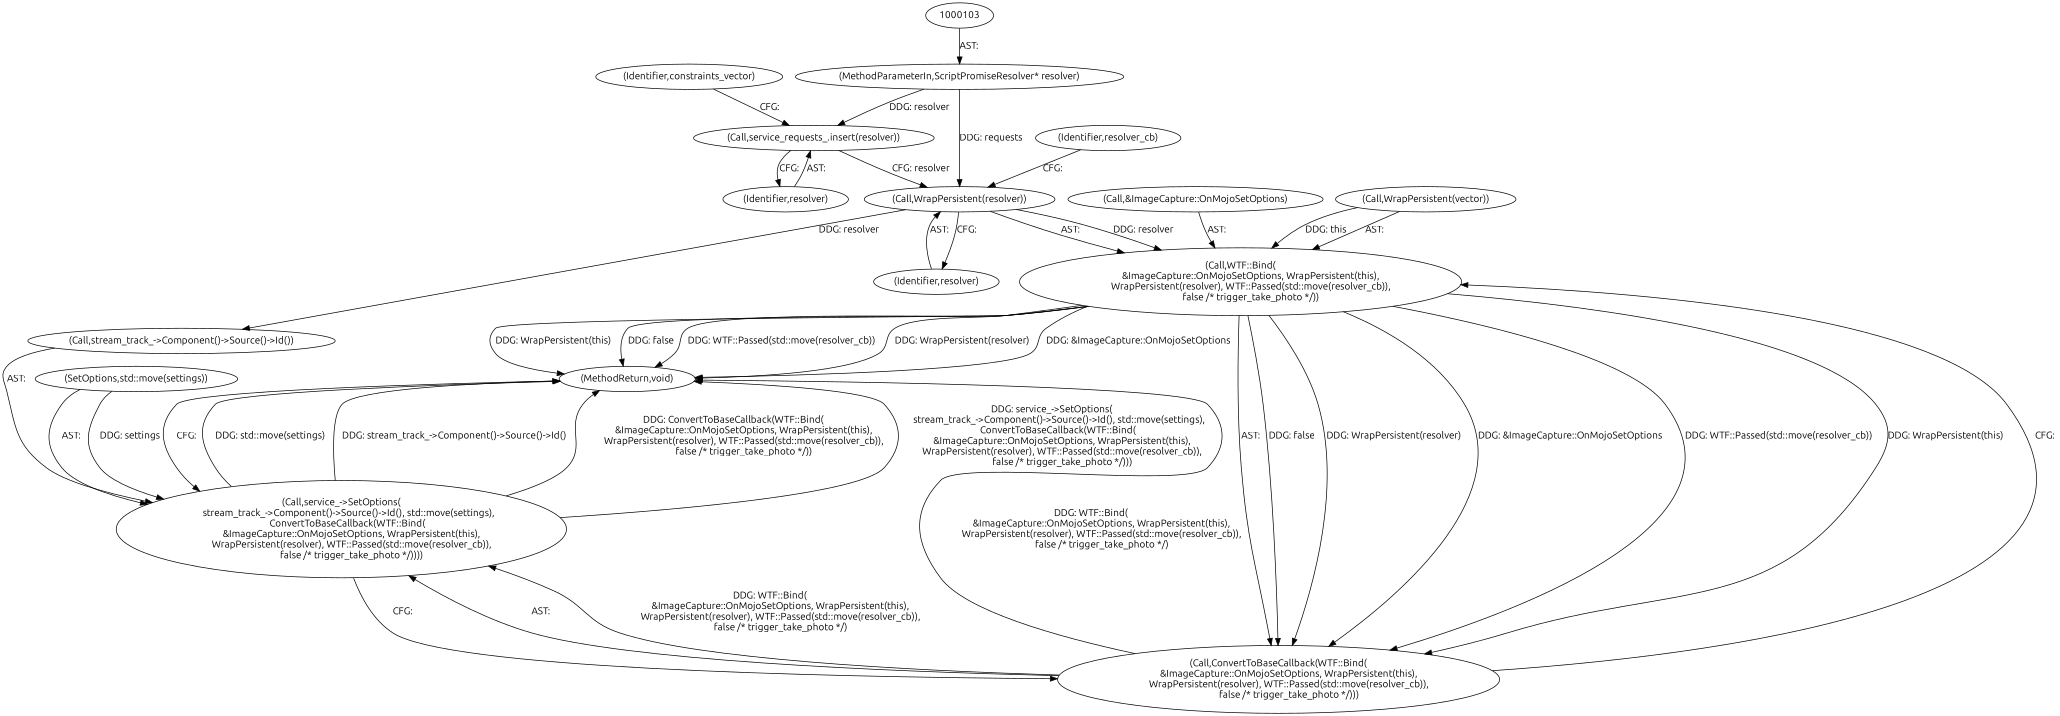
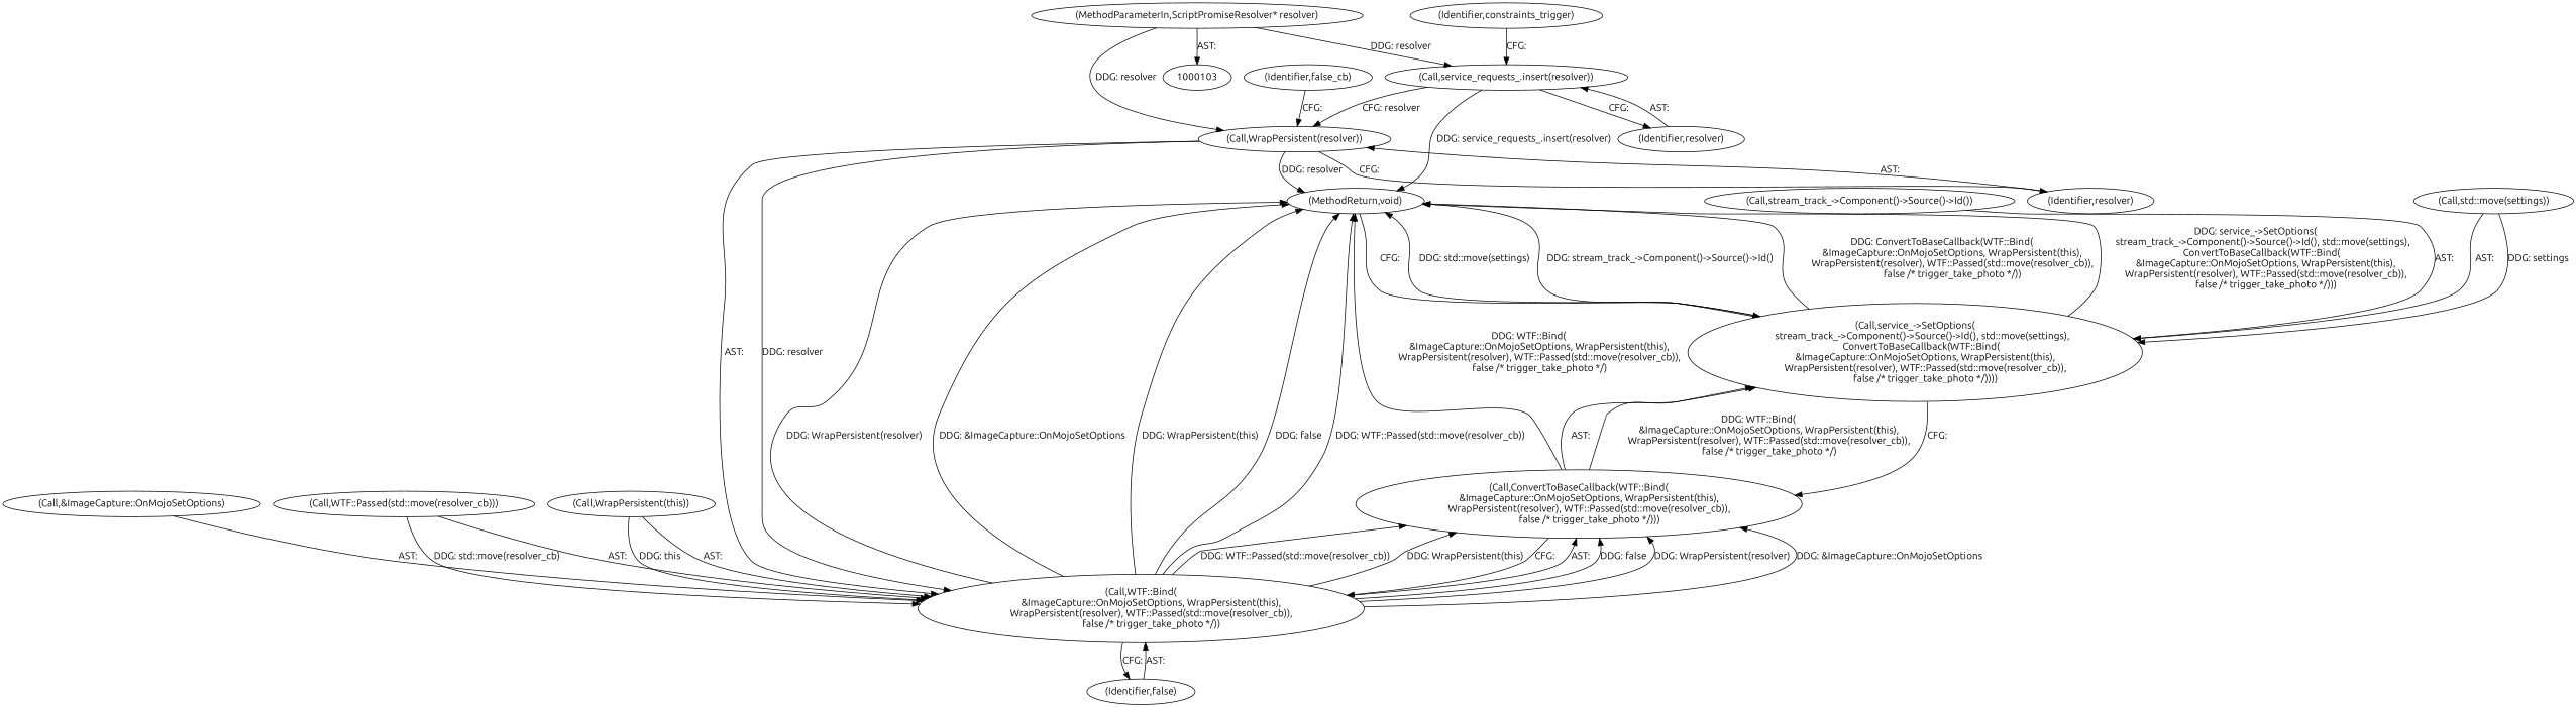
  digraph {
    fontname=Ubuntu
    node [fontname=Ubuntu]
    edge [fontname=Ubuntu]
    n1 [label="(Call,service_requests_.insert(resolver))"]
    n2 [label="(Call,WrapPersistent(resolver))"]
    n3 [label="(Identifier,resolver)"]
    n4 [label="(MethodReturn,void)"]
    n5 [label="(Call,WTF::Bind(\n          &ImageCapture::OnMojoSetOptions, WrapPersistent(this),\n          WrapPersistent(resolver), WTF::Passed(std::move(resolver_cb)),\n          false /* trigger_take_photo */))"]
    n6 [label="(Identifier,resolver)"]
    n7 [label="(Call,service_->SetOptions(\n       stream_track_->Component()->Source()->Id(), std::move(settings),\n      ConvertToBaseCallback(WTF::Bind(\n          &ImageCapture::OnMojoSetOptions, WrapPersistent(this),\n          WrapPersistent(resolver), WTF::Passed(std::move(resolver_cb)),\n          false /* trigger_take_photo */))))"]
    n8 [label="(MethodParameterIn,ScriptPromiseResolver* resolver)"]
    1000103
    n10 [label="(Call,ConvertToBaseCallback(WTF::Bind(\n          &ImageCapture::OnMojoSetOptions, WrapPersistent(this),\n          WrapPersistent(resolver), WTF::Passed(std::move(resolver_cb)),\n          false /* trigger_take_photo */)))"]
-   n12 [label="(Identifier,resolver_cb)"]
+   n11 [label="(Identifier,false)"]
+   n12 [label="(Identifier,false_cb)"]
    n13 [label="(Call,&ImageCapture::OnMojoSetOptions)"]
+   n14 [label="(Call,WTF::Passed(std::move(resolver_cb)))"]
    n15 [label="(Call,stream_track_->Component()->Source()->Id())"]
-   n16 [label="(Identifier,constraints_vector)"]
-   n17 [label="(Call,WrapPersistent(vector))"]
-   n18 [label="(SetOptions,std::move(settings))"]
+   n16 [label="(Identifier,constraints_trigger)"]
+   n17 [label="(Call,WrapPersistent(this))"]
+   n18 [label="(Call,std::move(settings))"]
    n1 -> n2 [label="CFG: resolver"]
    n1 -> n3 [label="CFG: "]
-   n2 -> n15 [label="DDG: resolver"]
+   n1 -> n4 [label="DDG: service_requests_.insert(resolver)"]
+   n2 -> n4 [label="DDG: resolver"]
    n2 -> n5 [label="AST: "]
    n2 -> n5 [label="DDG: resolver"]
    n2 -> n6 [label="CFG: "]
    n3 -> n1 [label="AST: "]
    n4 -> n7 [label="CFG: "]
    n5 -> n4 [label="DDG: WrapPersistent(resolver)"]
    n5 -> n4 [label="DDG: &ImageCapture::OnMojoSetOptions"]
    n5 -> n4 [label="DDG: WrapPersistent(this)"]
    n5 -> n4 [label="DDG: false"]
    n5 -> n4 [label="DDG: WTF::Passed(std::move(resolver_cb))"]
    n5 -> n10 [label="AST: "]
    n5 -> n10 [label="DDG: false"]
    n5 -> n10 [label="DDG: WrapPersistent(resolver)"]
    n5 -> n10 [label="DDG: &ImageCapture::OnMojoSetOptions"]
    n5 -> n10 [label="DDG: WTF::Passed(std::move(resolver_cb))"]
    n5 -> n10 [label="DDG: WrapPersistent(this)"]
+   n5 -> n11 [label="CFG: "]
    n6 -> n2 [label="AST: "]
    n7 -> n4 [label="DDG: std::move(settings)"]
    n7 -> n4 [label="DDG: stream_track_->Component()->Source()->Id()"]
    n7 -> n4 [label="DDG: ConvertToBaseCallback(WTF::Bind(\n          &ImageCapture::OnMojoSetOptions, WrapPersistent(this),\n          WrapPersistent(resolver), WTF::Passed(std::move(resolver_cb)),\n          false /* trigger_take_photo */))"]
    n7 -> n4 [label="DDG: service_->SetOptions(\n       stream_track_->Component()->Source()->Id(), std::move(settings),\n      ConvertToBaseCallback(WTF::Bind(\n          &ImageCapture::OnMojoSetOptions, WrapPersistent(this),\n          WrapPersistent(resolver), WTF::Passed(std::move(resolver_cb)),\n          false /* trigger_take_photo */)))"]
    n7 -> n10 [label="CFG: "]
    n8 -> n1 [label="DDG: resolver"]
-   n8 -> n2 [label="DDG: requests"]
-   1000103 -> n8 [label="AST: "]
+   n8 -> n2 [label="DDG: resolver"]
+   n8 -> 1000103 [label="AST: "]
    n10 -> n4 [label="DDG: WTF::Bind(\n          &ImageCapture::OnMojoSetOptions, WrapPersistent(this),\n          WrapPersistent(resolver), WTF::Passed(std::move(resolver_cb)),\n          false /* trigger_take_photo */)"]
    n10 -> n5 [label="CFG: "]
    n10 -> n7 [label="AST: "]
    n10 -> n7 [label="DDG: WTF::Bind(\n          &ImageCapture::OnMojoSetOptions, WrapPersistent(this),\n          WrapPersistent(resolver), WTF::Passed(std::move(resolver_cb)),\n          false /* trigger_take_photo */)"]
+   n11 -> n5 [label="AST: "]
    n12 -> n2 [label="CFG: "]
    n13 -> n5 [label="AST: "]
+   n14 -> n5 [label="AST: "]
+   n14 -> n5 [label="DDG: std::move(resolver_cb)"]
    n15 -> n7 [label="AST: "]
    n16 -> n1 [label="CFG: "]
    n17 -> n5 [label="AST: "]
    n17 -> n5 [label="DDG: this"]
    n18 -> n7 [label="AST: "]
    n18 -> n7 [label="DDG: settings"]
  }
